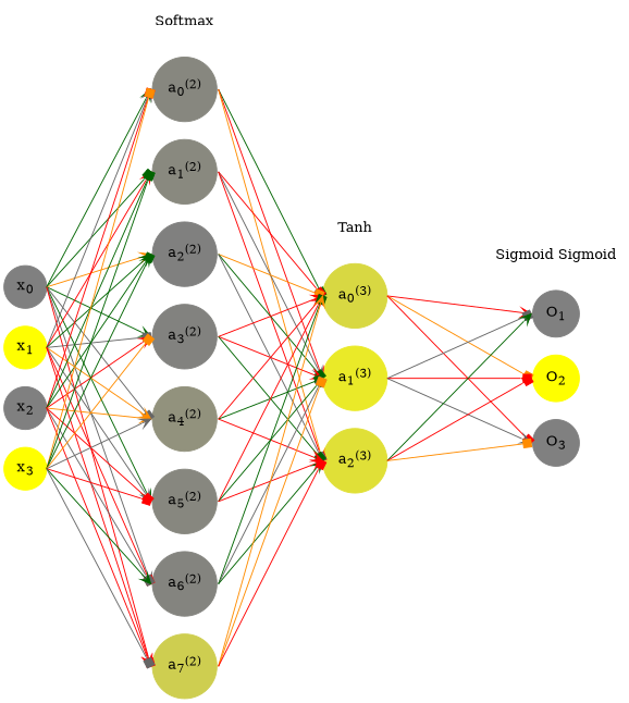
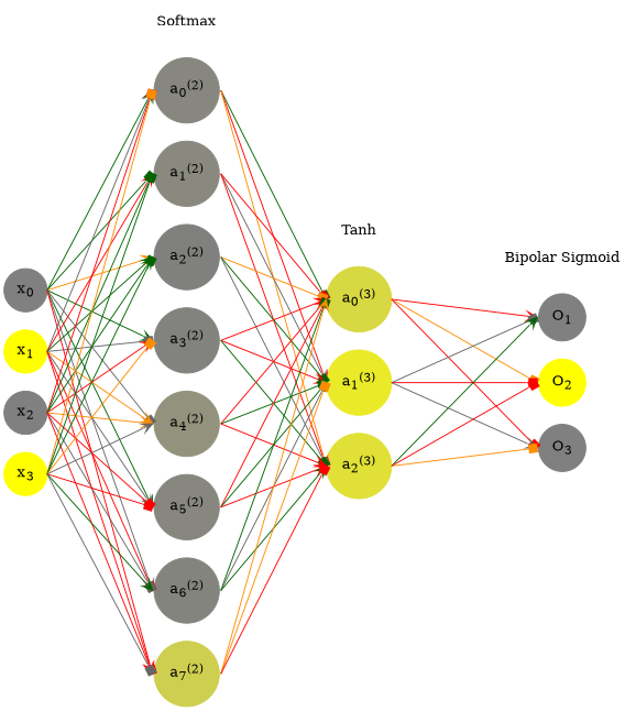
  digraph {
    rankdir=LR
    ranksep=1.4
    splines=false
    node [color="0.1667, 0.0, 0.5" fillcolor="0.1667, 0.0, 0.5" shape=circle style=filled]
    edge [headport=w style=solid tailport=e color=red arrowhead=box]
    n1 [label=<x<sub>0</sub>>]
    n2 [color="0.1667, 1.0, 1.0" fillcolor="0.1667, 1.0, 1.0" label=<x<sub>1</sub>>]
    n3 [label=<x<sub>2</sub>>]
    n4 [color="0.1667, 1.0, 1.0" fillcolor="0.1667, 1.0, 1.0" label=<x<sub>3</sub>>]
    n5 [color="0.1667, 0.059595, 0.529797" fillcolor="0.1667, 0.059595, 0.529797" label=<a<sub>0</sub><sup>(2)</sup>>]
    n6 [color="0.1667, 0.073340, 0.536670" fillcolor="0.1667, 0.073340, 0.536670" label=<a<sub>1</sub><sup>(2)</sup>>]
    n7 [color="0.1667, 0.000822, 0.500411" fillcolor="0.1667, 0.000822, 0.500411" label=<a<sub>2</sub><sup>(2)</sup>>]
    n8 [color="0.1667, 0.017025, 0.508513" fillcolor="0.1667, 0.017025, 0.508513" label=<a<sub>3</sub><sup>(2)</sup>>]
    n9 [color="0.1667, 0.146529, 0.573264" fillcolor="0.1667, 0.146529, 0.573264" label=<a<sub>4</sub><sup>(2)</sup>>]
    n10 [color="0.1667, 0.059124, 0.529562" fillcolor="0.1667, 0.059124, 0.529562" label=<a<sub>5</sub><sup>(2)</sup>>]
    n11 [color="0.1667, 0.032704, 0.516352" fillcolor="0.1667, 0.032704, 0.516352" label=<a<sub>6</sub><sup>(2)</sup>>]
    n12 [color="0.1667, 0.610862, 0.805431" fillcolor="0.1667, 0.610862, 0.805431" label=<a<sub>7</sub><sup>(2)</sup>>]
    n13 [color="0.1667, 0.690344, 0.845172" fillcolor="0.1667, 0.690344, 0.845172" label=<a<sub>0</sub><sup>(3)</sup>>]
    n14 [color="0.1667, 0.829001, 0.914501" fillcolor="0.1667, 0.829001, 0.914501" label=<a<sub>1</sub><sup>(3)</sup>>]
    n15 [color="0.1667, 0.751457, 0.875728" fillcolor="0.1667, 0.751457, 0.875728" label=<a<sub>2</sub><sup>(3)</sup>>]
    n16 [label=<O<sub>1</sub>>]
    n17 [color="0.1667, 1.0, 1.0" fillcolor="0.1667, 1.0, 1.0" label=<O<sub>2</sub>>]
    n18 [label=<O<sub>3</sub>>]
    n19 [label=Softmax shape=plaintext color=deeppink fillcolor="" style=""]
    n20 [label=Tanh shape=plaintext color=red fillcolor="" style=""]
-   n21 [label="Sigmoid Sigmoid" shape=plaintext color=red fillcolor="" style=""]
+   n21 [label="Bipolar Sigmoid" shape=plaintext color=red fillcolor="" style=""]
    subgraph sub_1 {
      n1
    }
    subgraph sub_2 {
      n2
    }
    subgraph sub_3 {
      n3
    }
    subgraph sub_4 {
      n4
    }
    subgraph sub_5 {
      n5
    }
    subgraph sub_6 {
      n6
    }
    subgraph sub_7 {
      n7
    }
    subgraph sub_8 {
      n8
    }
    subgraph sub_9 {
      n9
    }
    subgraph sub_10 {
      n10
    }
    subgraph sub_11 {
      n11
    }
    subgraph sub_12 {
      n12
    }
    subgraph sub_13 {
      n13
    }
    subgraph sub_14 {
      n14
    }
    subgraph sub_15 {
      n15
    }
    subgraph sub_16 {
      n16
    }
    subgraph sub_17 {
      n17
    }
    subgraph sub_18 {
      n18
    }
    subgraph sub_19 {
      rank=same
      n1
      n2
      n3
      n4
    }
    subgraph sub_20 {
      rank=same
      n5
      n6
      n7
      n8
      n9
      n10
      n11
      n12
    }
    subgraph sub_21 {
      rank=same
      n13
      n14
      n15
    }
    subgraph sub_22 {
      rank=same
      n16
      n17
      n18
    }
    subgraph sub_23 {
      rank=same
      n5
      n19
    }
    subgraph sub_24 {
      rank=same
      n13
      n20
    }
    subgraph sub_25 {
      rank=same
      n16
      n21
    }
    n1 -> n2 [style=invis color="" arrowhead=""]
    n1 -> n5 [color=darkgreen arrowhead=vee]
    n1 -> n6 [color=darkgreen]
    n1 -> n7 [color=darkorange arrowhead=vee]
    n1 -> n8 [color=darkgreen arrowhead=vee]
    n1 -> n9 [color=gray40]
    n1 -> n10 [color=darkgreen arrowhead=vee]
    n1 -> n11 [color=gray40 arrowhead=vee]
    n1 -> n12
    n2 -> n3 [style=invis color="" arrowhead=""]
    n2 -> n5 [color=gray40 arrowhead=vee]
    n2 -> n6 [arrowhead=vee]
    n2 -> n7 [color=darkgreen arrowhead=vee]
    n2 -> n8 [color=gray40]
    n2 -> n9 [color=darkorange arrowhead=vee]
    n2 -> n10 [color=gray40 arrowhead=vee]
    n2 -> n11
    n2 -> n12 [arrowhead=vee]
    n3 -> n4 [style=invis color="" arrowhead=""]
    n3 -> n5
    n3 -> n6 [color=darkgreen]
    n3 -> n7 [color=darkgreen arrowhead=vee]
    n3 -> n8 [arrowhead=vee]
    n3 -> n9 [color=darkorange arrowhead=vee]
    n3 -> n10
    n3 -> n11 [color=gray40]
    n3 -> n12 [arrowhead=vee]
    n4 -> n5 [color=darkorange]
    n4 -> n6 [color=darkgreen]
    n4 -> n7 [color=darkgreen]
    n4 -> n8 [color=darkorange]
    n4 -> n9 [color=gray40 arrowhead=vee]
    n4 -> n10
    n4 -> n11 [color=darkgreen arrowhead=vee]
    n4 -> n12 [color=gray40]
    n5 -> n6 [style=invis color="" arrowhead=""]
    n5 -> n13 [color=darkgreen]
    n5 -> n14 [arrowhead=vee]
    n5 -> n15 [color=darkorange arrowhead=vee]
    n6 -> n7 [style=invis color="" arrowhead=""]
    n6 -> n13
    n6 -> n14 [color=gray40 arrowhead=vee]
    n6 -> n15
    n7 -> n8 [style=invis color="" arrowhead=""]
    n7 -> n13 [color=darkorange]
    n7 -> n14 [color=darkgreen]
    n7 -> n15 [color=gray40]
    n8 -> n9 [style=invis color="" arrowhead=""]
    n8 -> n13 [arrowhead=vee]
    n8 -> n14 [arrowhead=vee]
    n8 -> n15 [color=darkgreen]
    n9 -> n10 [style=invis color="" arrowhead=""]
    n9 -> n13 [arrowhead=vee]
    n9 -> n14 [color=darkgreen]
    n9 -> n15 [arrowhead=vee]
    n10 -> n11 [style=invis color="" arrowhead=""]
    n10 -> n13
    n10 -> n14 [color=darkgreen]
    n10 -> n15 [arrowhead=vee]
    n11 -> n12 [style=invis color="" arrowhead=""]
    n11 -> n13 [color=darkgreen]
    n11 -> n14 [color=gray40]
    n11 -> n15 [color=darkgreen arrowhead=vee]
    n12 -> n13 [color=darkorange arrowhead=vee]
    n12 -> n14 [color=darkorange]
    n12 -> n15
    n13 -> n14 [style=invis color="" arrowhead=""]
    n13 -> n16 [arrowhead=vee]
    n13 -> n17 [color=darkorange]
    n13 -> n18
    n14 -> n15 [style=invis color="" arrowhead=""]
    n14 -> n16 [color=gray40]
    n14 -> n17
    n14 -> n18 [color=gray40 arrowhead=vee]
    n15 -> n16 [color=darkgreen arrowhead=vee]
    n15 -> n17
    n15 -> n18 [color=darkorange]
    n16 -> n17 [style=invis color="" arrowhead=""]
    n17 -> n18 [style=invis color="" arrowhead=""]
    n19 -> n5 [style=invis color="" arrowhead=""]
    n20 -> n13 [style=invis color="" arrowhead=""]
    n21 -> n16 [style=invis color="" arrowhead=""]
  }
